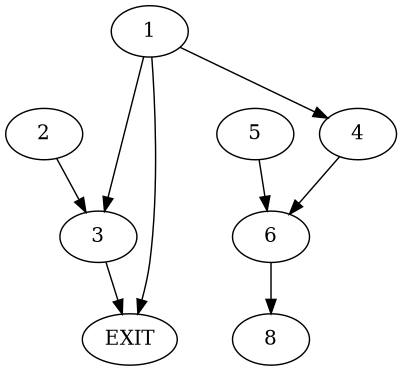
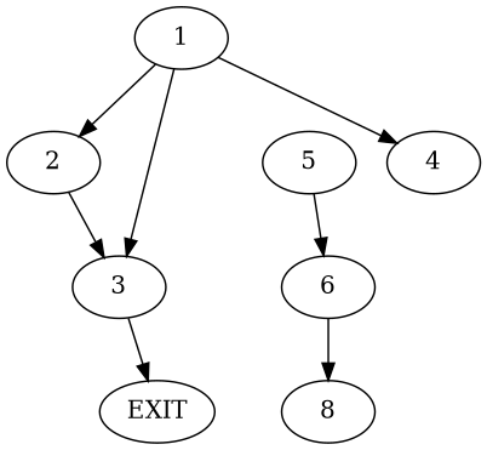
  digraph {
    1
    2
    3
    4
    n5 [label=EXIT]
    6
    5
    8
-   1 -> n5
+   1 -> 2
    1 -> 3
    1 -> 4
    2 -> 3
    3 -> n5
-   4 -> 6
    6 -> 8
    5 -> 6
  }
